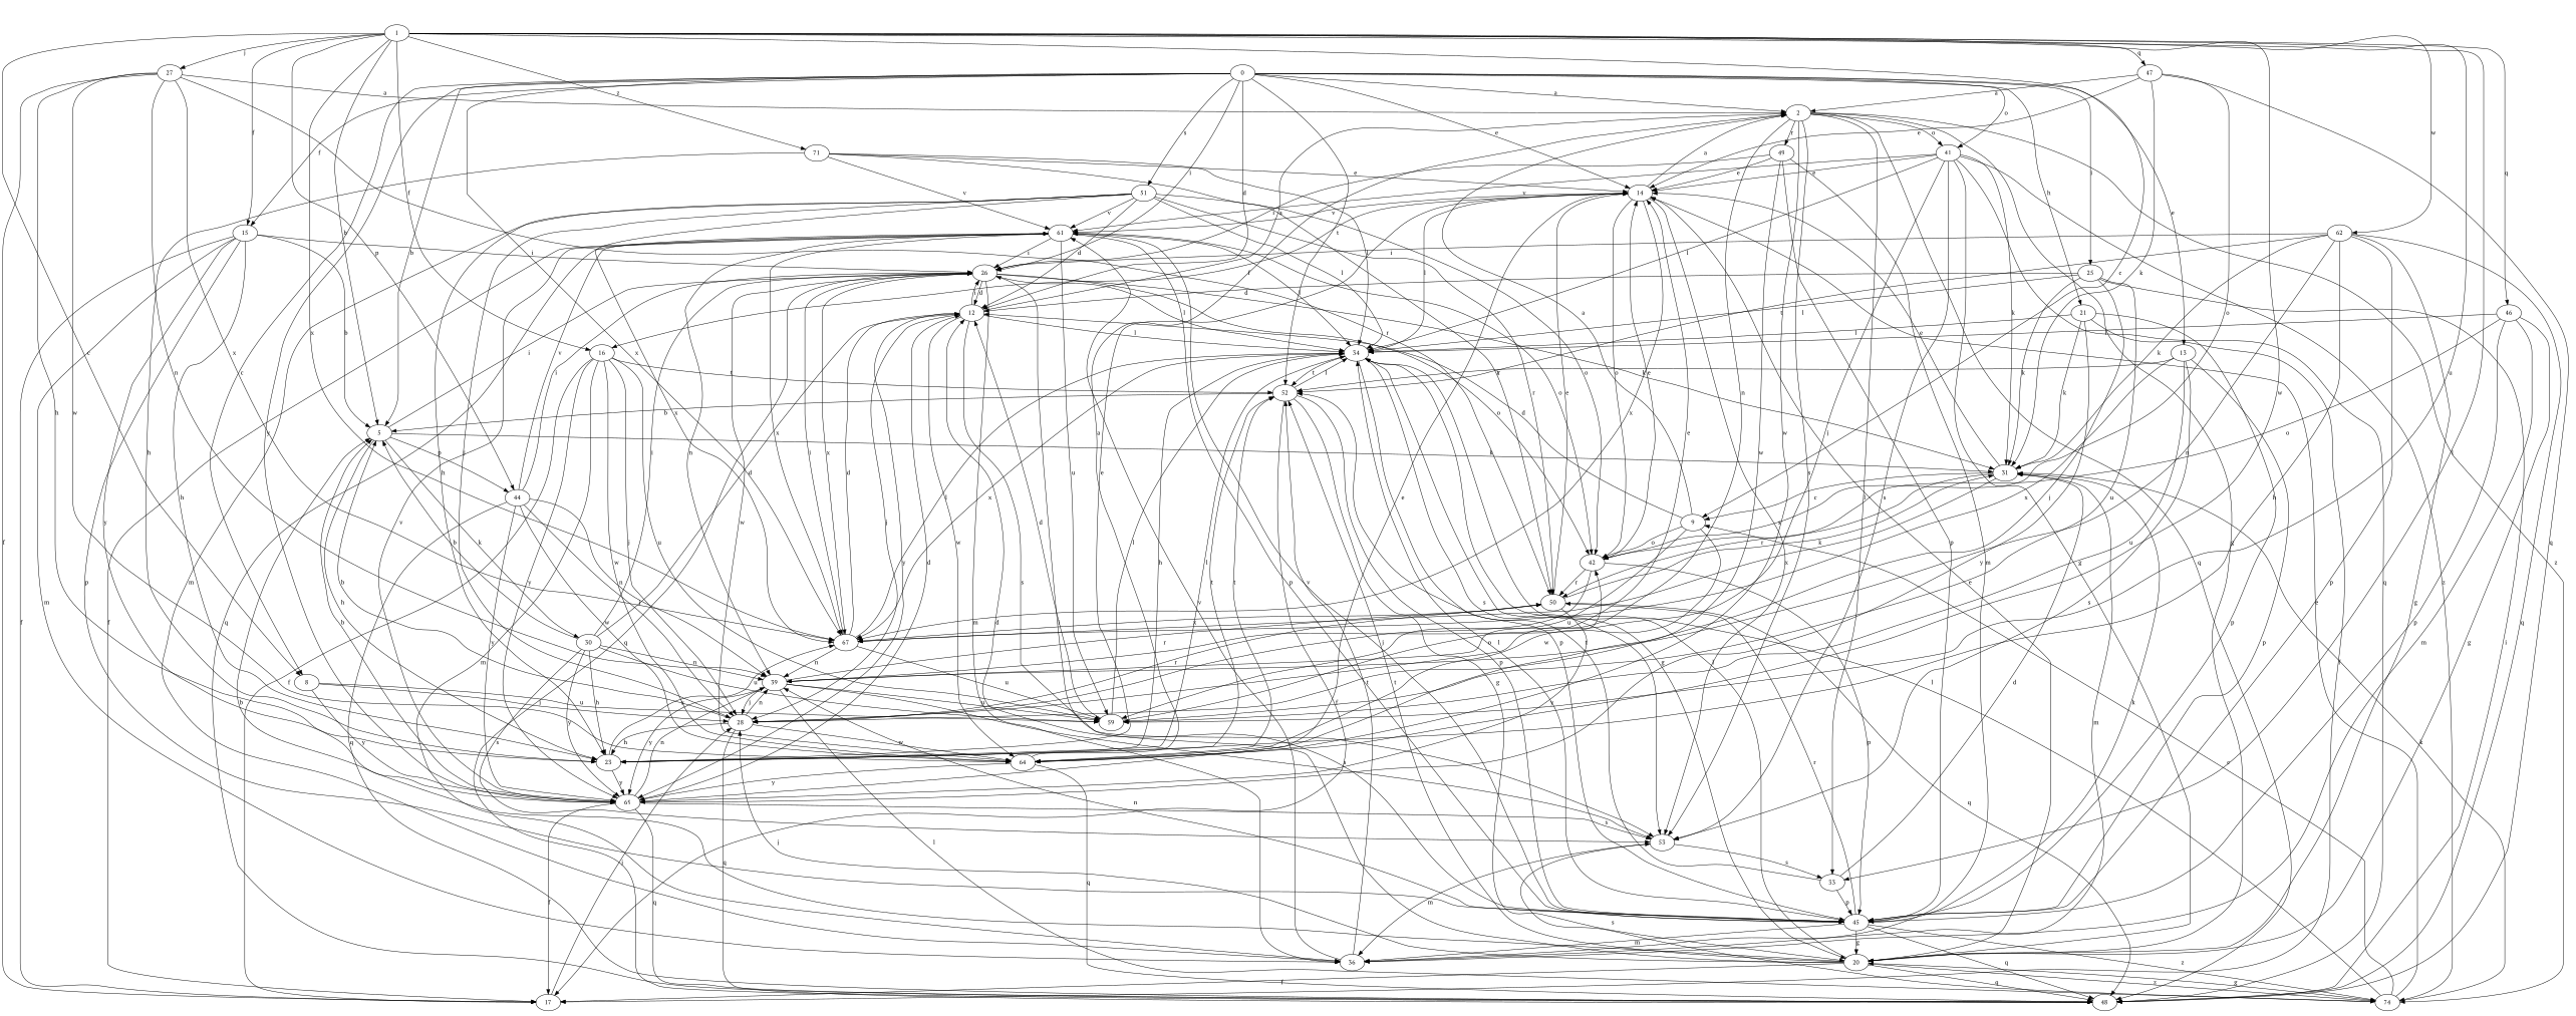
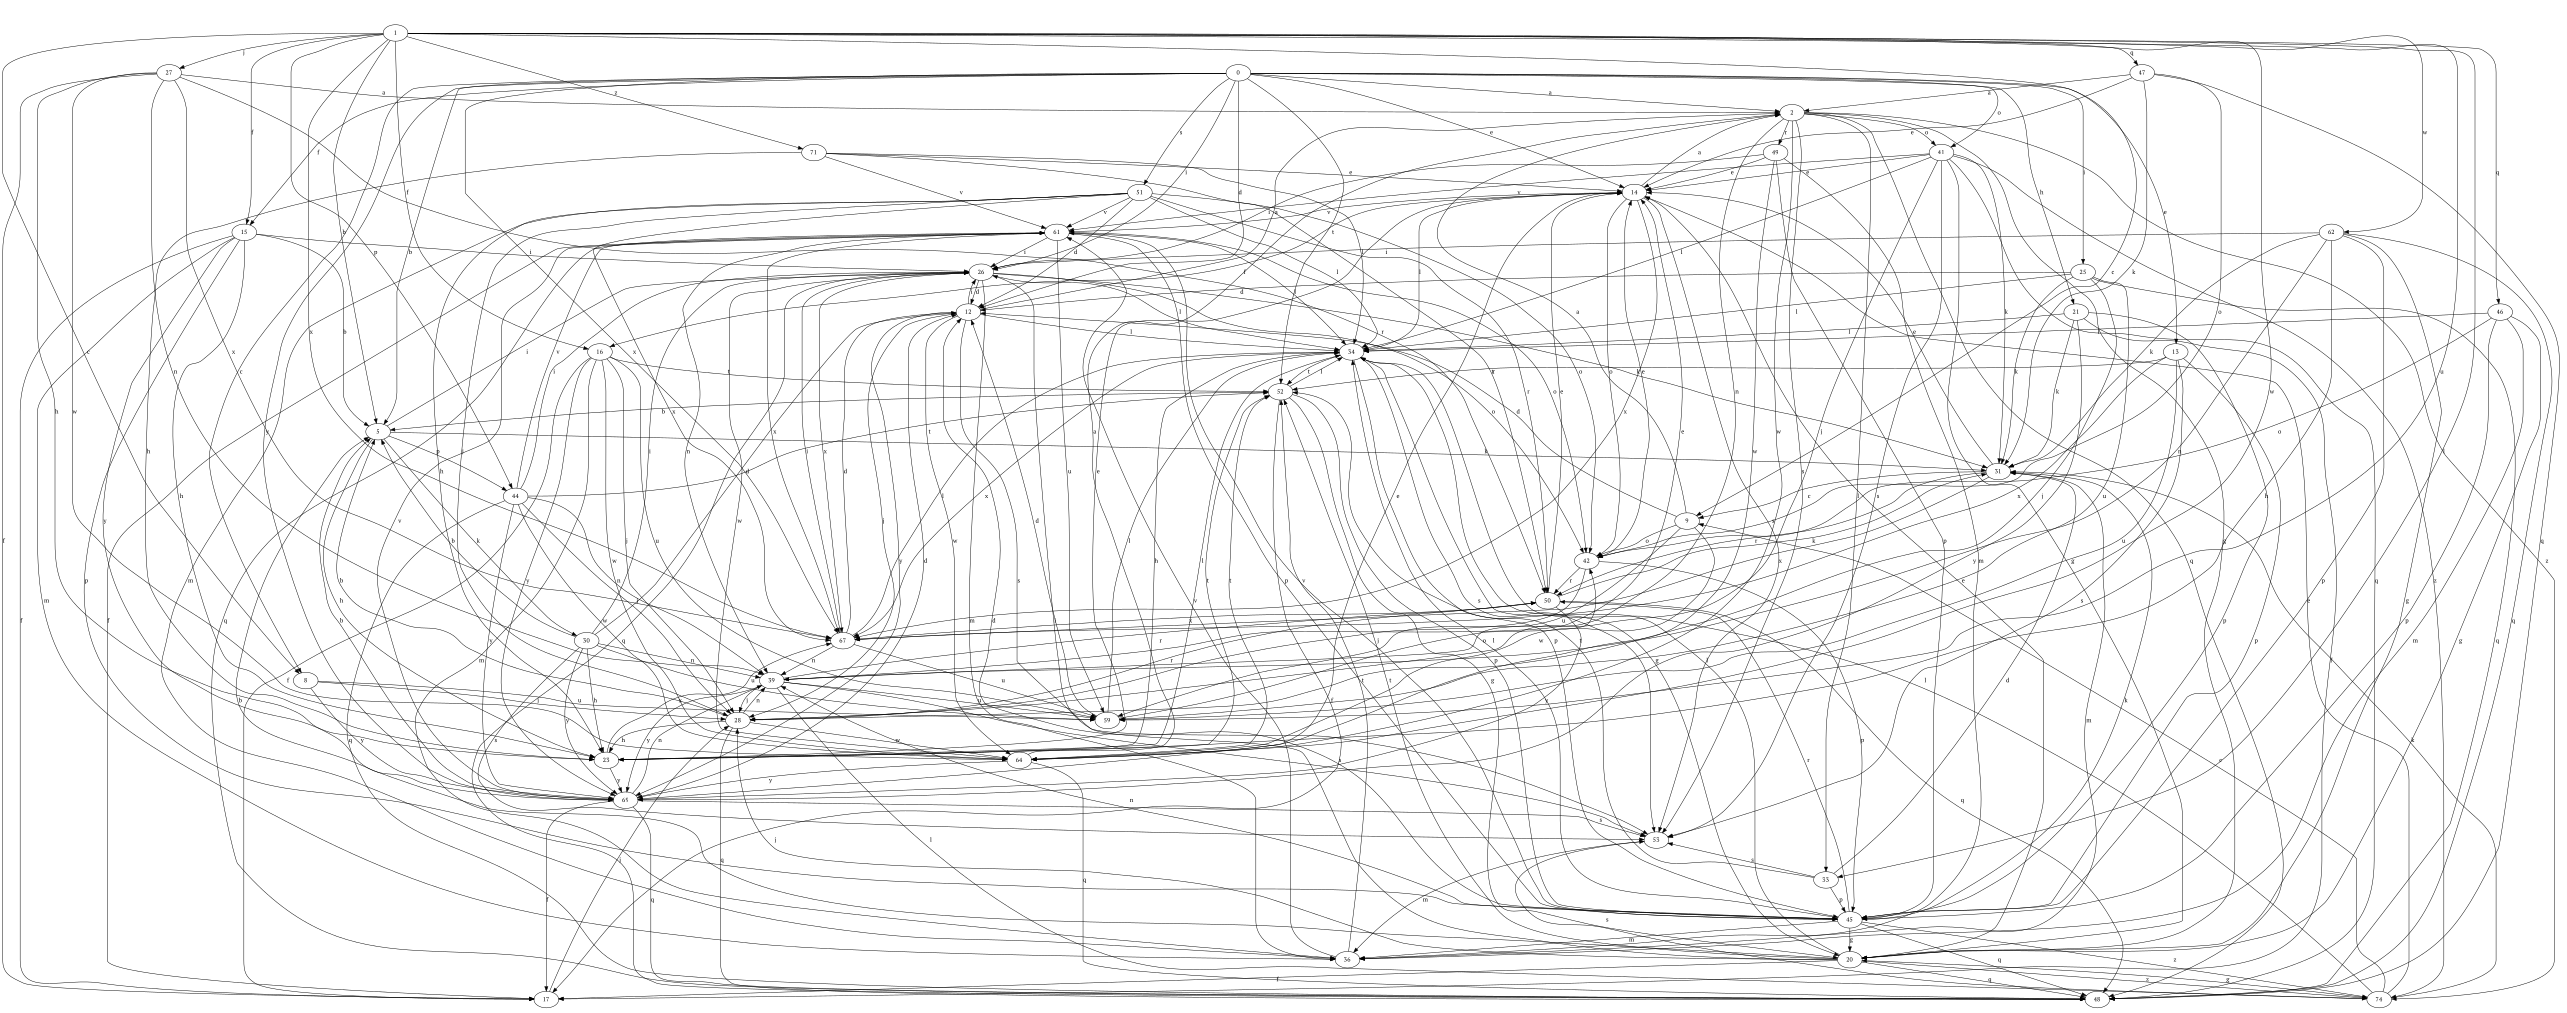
  strict digraph {
    fontname="PT Serif"
    node [fontname="PT Serif"]
    edge [fontname="PT Serif"]
    0
    2
    5
    8
    12
    13
    14
    15
    21
    25
    26
    41
    51
    n14 [label=52]
    67
    69
    33
    64
    20
    39
    48
    49
    53
    74
    44
    23
    30
    31
    59
    28
    34
    45
    16
    42
    61
    17
    36
    50
    1
    9
    27
    46
    47
    62
    71
    0 -> 2 [label=a]
    0 -> 5 [label=b]
    0 -> 8 [label=c]
    0 -> 12 [label=d]
    0 -> 13 [label=e]
    0 -> 14 [label=e]
    0 -> 15 [label=f]
    0 -> 21 [label=h]
    0 -> 25 [label=i]
    0 -> 26 [label=i]
    0 -> 41 [label=o]
    0 -> 51 [label=s]
    0 -> n14 [label=t]
    0 -> 67 [label=x]
    0 -> 69 [label=y]
    2 -> 41 [label=o]
    2 -> 33 [label=l]
    2 -> 64 [label=w]
    2 -> 20 [label=g]
    2 -> 39 [label=n]
    2 -> 48 [label=q]
    2 -> 49 [label=r]
    2 -> 53 [label=s]
    2 -> 74 [label=z]
    5 -> 26 [label=i]
    5 -> 44 [label=p]
    5 -> 23 [label=h]
    5 -> 30 [label=k]
    5 -> 31 [label=k]
    8 -> 69 [label=y]
    8 -> 59 [label=u]
    8 -> 28 [label=j]
    12 -> 2 [label=a]
    12 -> 26 [label=i]
    12 -> 69 [label=y]
    12 -> 64 [label=w]
    12 -> 53 [label=s]
    12 -> 28 [label=j]
    12 -> 34 [label=l]
    13 -> n14 [label=t]
    13 -> 67 [label=x]
    13 -> 53 [label=s]
    13 -> 59 [label=u]
    13 -> 45 [label=p]
    14 -> 2 [label=a]
    14 -> 67 [label=x]
    14 -> 53 [label=s]
    14 -> 34 [label=l]
    14 -> 16 [label=f]
    14 -> 42 [label=o]
    14 -> 61 [label=v]
    15 -> 5 [label=b]
    15 -> 26 [label=i]
    15 -> 69 [label=y]
    15 -> 23 [label=h]
    15 -> 45 [label=p]
    15 -> 17 [label=f]
    15 -> 36 [label=m]
    21 -> 69 [label=y]
    21 -> 31 [label=k]
    21 -> 34 [label=l]
    21 -> 45 [label=p]
    21 -> 17 [label=f]
    25 -> 12 [label=d]
-   25 -> 48 [label=i]
+   25 -> 48 [label=q]
    25 -> 31 [label=k]
    25 -> 59 [label=u]
    25 -> 28 [label=j]
    25 -> 34 [label=l]
    26 -> 12 [label=d]
    26 -> 67 [label=x]
    26 -> 64 [label=w]
    26 -> 48 [label=q]
    26 -> 31 [label=k]
    26 -> 34 [label=l]
    26 -> 42 [label=o]
    26 -> 36 [label=m]
    41 -> 14 [label=e]
    41 -> 20 [label=g]
    41 -> 48 [label=q]
    41 -> 53 [label=s]
    41 -> 74 [label=z]
    41 -> 31 [label=k]
    41 -> 28 [label=j]
    41 -> 34 [label=l]
    41 -> 61 [label=v]
    51 -> 12 [label=d]
    51 -> 67 [label=x]
    51 -> 23 [label=h]
    51 -> 28 [label=j]
    51 -> 34 [label=l]
    51 -> 42 [label=o]
    51 -> 61 [label=v]
    51 -> 36 [label=m]
    51 -> 50 [label=r]
    n14 -> 5 [label=b]
    n14 -> 20 [label=g]
    n14 -> 34 [label=l]
    n14 -> 45 [label=p]
    n14 -> 17 [label=f]
    67 -> 12 [label=d]
    67 -> 26 [label=i]
    67 -> 39 [label=n]
    67 -> 59 [label=u]
    67 -> 34 [label=l]
    69 -> 5 [label=b]
    69 -> 12 [label=d]
    69 -> 14 [label=e]
    69 -> 39 [label=n]
    69 -> 48 [label=q]
    69 -> 53 [label=s]
    69 -> 61 [label=v]
    69 -> 17 [label=f]
    33 -> n14 [label=t]
-   53 -> 33 [label=s]
+   33 -> 53 [label=s]
    33 -> 31 [label=d]
    33 -> 45 [label=p]
    64 -> 2 [label=a]
    64 -> n14 [label=t]
    64 -> 69 [label=y]
    64 -> 48 [label=q]
    20 -> 5 [label=b]
    20 -> 14 [label=e]
    20 -> 26 [label=i]
    20 -> n14 [label=t]
    20 -> 48 [label=q]
    20 -> 74 [label=z]
    20 -> 28 [label=j]
    20 -> 34 [label=l]
    20 -> 17 [label=f]
    39 -> 14 [label=e]
    39 -> 69 [label=y]
    39 -> 53 [label=s]
    39 -> 74 [label=l]
    39 -> 59 [label=u]
    39 -> 28 [label=j]
    39 -> 50 [label=r]
    49 -> 14 [label=e]
    49 -> 26 [label=i]
    49 -> 64 [label=w]
    49 -> 45 [label=p]
    49 -> 36 [label=m]
    53 -> 36 [label=m]
    74 -> 14 [label=e]
    74 -> 20 [label=g]
    74 -> 53 [label=s]
    74 -> 31 [label=k]
    74 -> 34 [label=l]
    74 -> 9 [label=c]
    44 -> 26 [label=i]
-   62 -> n14 [label=t]
+   44 -> n14 [label=t]
    44 -> 69 [label=y]
    44 -> 64 [label=w]
    44 -> 39 [label=n]
    44 -> 48 [label=q]
    44 -> 28 [label=j]
    44 -> 61 [label=v]
    23 -> 14 [label=e]
    23 -> n14 [label=t]
    23 -> 67 [label=x]
    23 -> 69 [label=y]
    23 -> 34 [label=l]
    30 -> 5 [label=b]
    30 -> 12 [label=d]
    30 -> 26 [label=i]
    30 -> 69 [label=y]
    30 -> 39 [label=n]
    30 -> 53 [label=s]
    30 -> 23 [label=h]
    30 -> 59 [label=u]
    31 -> 14 [label=e]
    31 -> 67 [label=x]
    31 -> 36 [label=m]
    31 -> 50 [label=r]
    31 -> 9 [label=c]
    59 -> 12 [label=d]
    59 -> 34 [label=l]
    59 -> 42 [label=o]
    28 -> 5 [label=b]
    28 -> 64 [label=w]
    28 -> 39 [label=n]
    28 -> 48 [label=q]
    28 -> 23 [label=h]
    28 -> 50 [label=r]
    34 -> n14 [label=t]
    34 -> 67 [label=x]
    34 -> 20 [label=g]
    34 -> 53 [label=s]
    34 -> 23 [label=h]
    34 -> 45 [label=p]
    45 -> 12 [label=d]
    45 -> 20 [label=g]
    45 -> 39 [label=n]
    45 -> 48 [label=q]
    45 -> 74 [label=z]
    45 -> 31 [label=k]
    45 -> 34 [label=l]
    45 -> 61 [label=v]
    45 -> 36 [label=m]
    45 -> 50 [label=r]
    16 -> n14 [label=t]
    16 -> 69 [label=y]
    16 -> 64 [label=w]
    16 -> 59 [label=u]
    16 -> 28 [label=j]
    16 -> 17 [label=f]
    16 -> 36 [label=m]
    42 -> 14 [label=e]
    42 -> 28 [label=j]
    42 -> 45 [label=p]
    42 -> 50 [label=r]
    61 -> 26 [label=i]
    61 -> 67 [label=x]
    61 -> 39 [label=n]
    61 -> 48 [label=q]
    61 -> 59 [label=u]
    61 -> 34 [label=l]
    61 -> 45 [label=p]
    61 -> 42 [label=o]
    61 -> 17 [label=f]
    17 -> 28 [label=j]
    36 -> n14 [label=t]
    36 -> 61 [label=v]
    50 -> 14 [label=e]
    50 -> 67 [label=x]
    50 -> 69 [label=y]
    50 -> 48 [label=q]
    50 -> 31 [label=k]
    1 -> 5 [label=b]
    1 -> 8 [label=c]
    1 -> 15 [label=f]
    1 -> 67 [label=x]
    1 -> 33 [label=l]
    1 -> 64 [label=w]
    1 -> 44 [label=p]
    1 -> 59 [label=u]
    1 -> 16 [label=f]
    1 -> 9 [label=c]
    1 -> 27 [label=j]
    1 -> 46 [label=q]
    1 -> 47 [label=q]
    1 -> 62 [label=w]
    1 -> 71 [label=z]
    9 -> 2 [label=a]
    9 -> 12 [label=d]
    9 -> 64 [label=w]
    9 -> 59 [label=u]
    9 -> 42 [label=o]
    27 -> 2 [label=a]
    27 -> 67 [label=x]
    27 -> 64 [label=w]
    27 -> 39 [label=n]
    27 -> 23 [label=h]
    27 -> 17 [label=f]
    27 -> 50 [label=r]
    46 -> 20 [label=g]
    46 -> 34 [label=l]
    46 -> 45 [label=p]
    46 -> 42 [label=o]
    46 -> 36 [label=m]
    47 -> 2 [label=a]
    47 -> 14 [label=e]
    47 -> 48 [label=q]
    47 -> 31 [label=k]
    47 -> 42 [label=o]
    62 -> 26 [label=i]
    62 -> 20 [label=g]
    62 -> 39 [label=n]
    62 -> 48 [label=q]
    62 -> 23 [label=h]
    62 -> 31 [label=k]
    62 -> 45 [label=p]
    71 -> 14 [label=e]
    71 -> 23 [label=h]
    71 -> 34 [label=l]
    71 -> 61 [label=v]
    71 -> 50 [label=r]
  }
